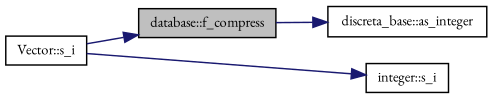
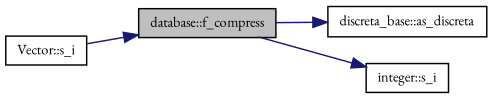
  digraph {
    fontname="EB Garamond"
    rankdir=LR
    node [color=black fillcolor=white fontname="EB Garamond" fontsize=10 shape=record style=filled]
    edge [color=midnightblue fontname="EB Garamond" fontsize=10 labelfontname=Helvetica labelfontsize=10 style=solid]
    n1 [fillcolor=grey75 fontcolor=black height=0.2 label="database::f_compress" width=0.4]
-   n2 [height=0.2 label="discreta_base::as_integer" width=0.4]
+   n2 [height=0.2 label="discreta_base::as_discreta" width=0.4]
    n3 [height=0.2 label="integer::s_i" width=0.4]
    n4 [height=0.2 label="Vector::s_i" width=0.4]
    n1 -> n2
-   n4 -> n3
+   n1 -> n3
    n4 -> n1
  }
